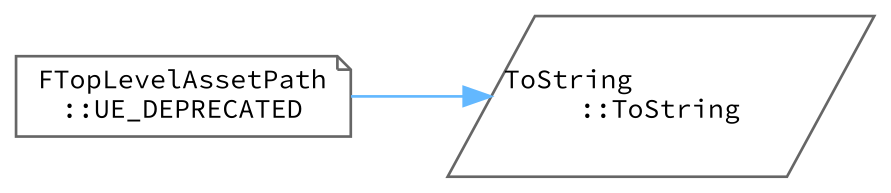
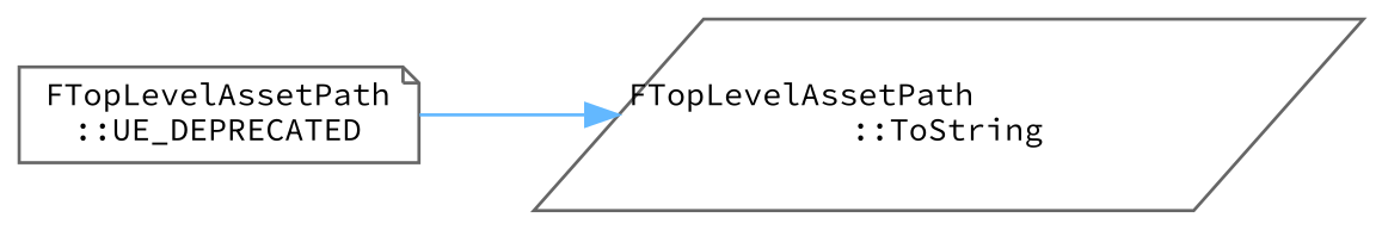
  digraph {
    rankdir=RL
    fontname="Source Code Pro"
    node [fillcolor=white fontname="Source Code Pro" fontsize=10 style=filled]
-   n1 [color=gray40 fontcolor=black height=0.2 label="ToString\l::ToString" shape=parallelogram width=0.4]
+   n1 [color=gray40 fontcolor=black height=0.2 label="FTopLevelAssetPath\l::ToString" shape=parallelogram width=0.4]
    n2 [color=grey40 height=0.2 label="FTopLevelAssetPath\l::UE_DEPRECATED" shape=note width=0.4]
    n1 -> n2 [color=steelblue1 dir=back fontname="Source Code Pro" fontsize=10 labelfontname=Helvetica labelfontsize=10 style=solid]
  }
